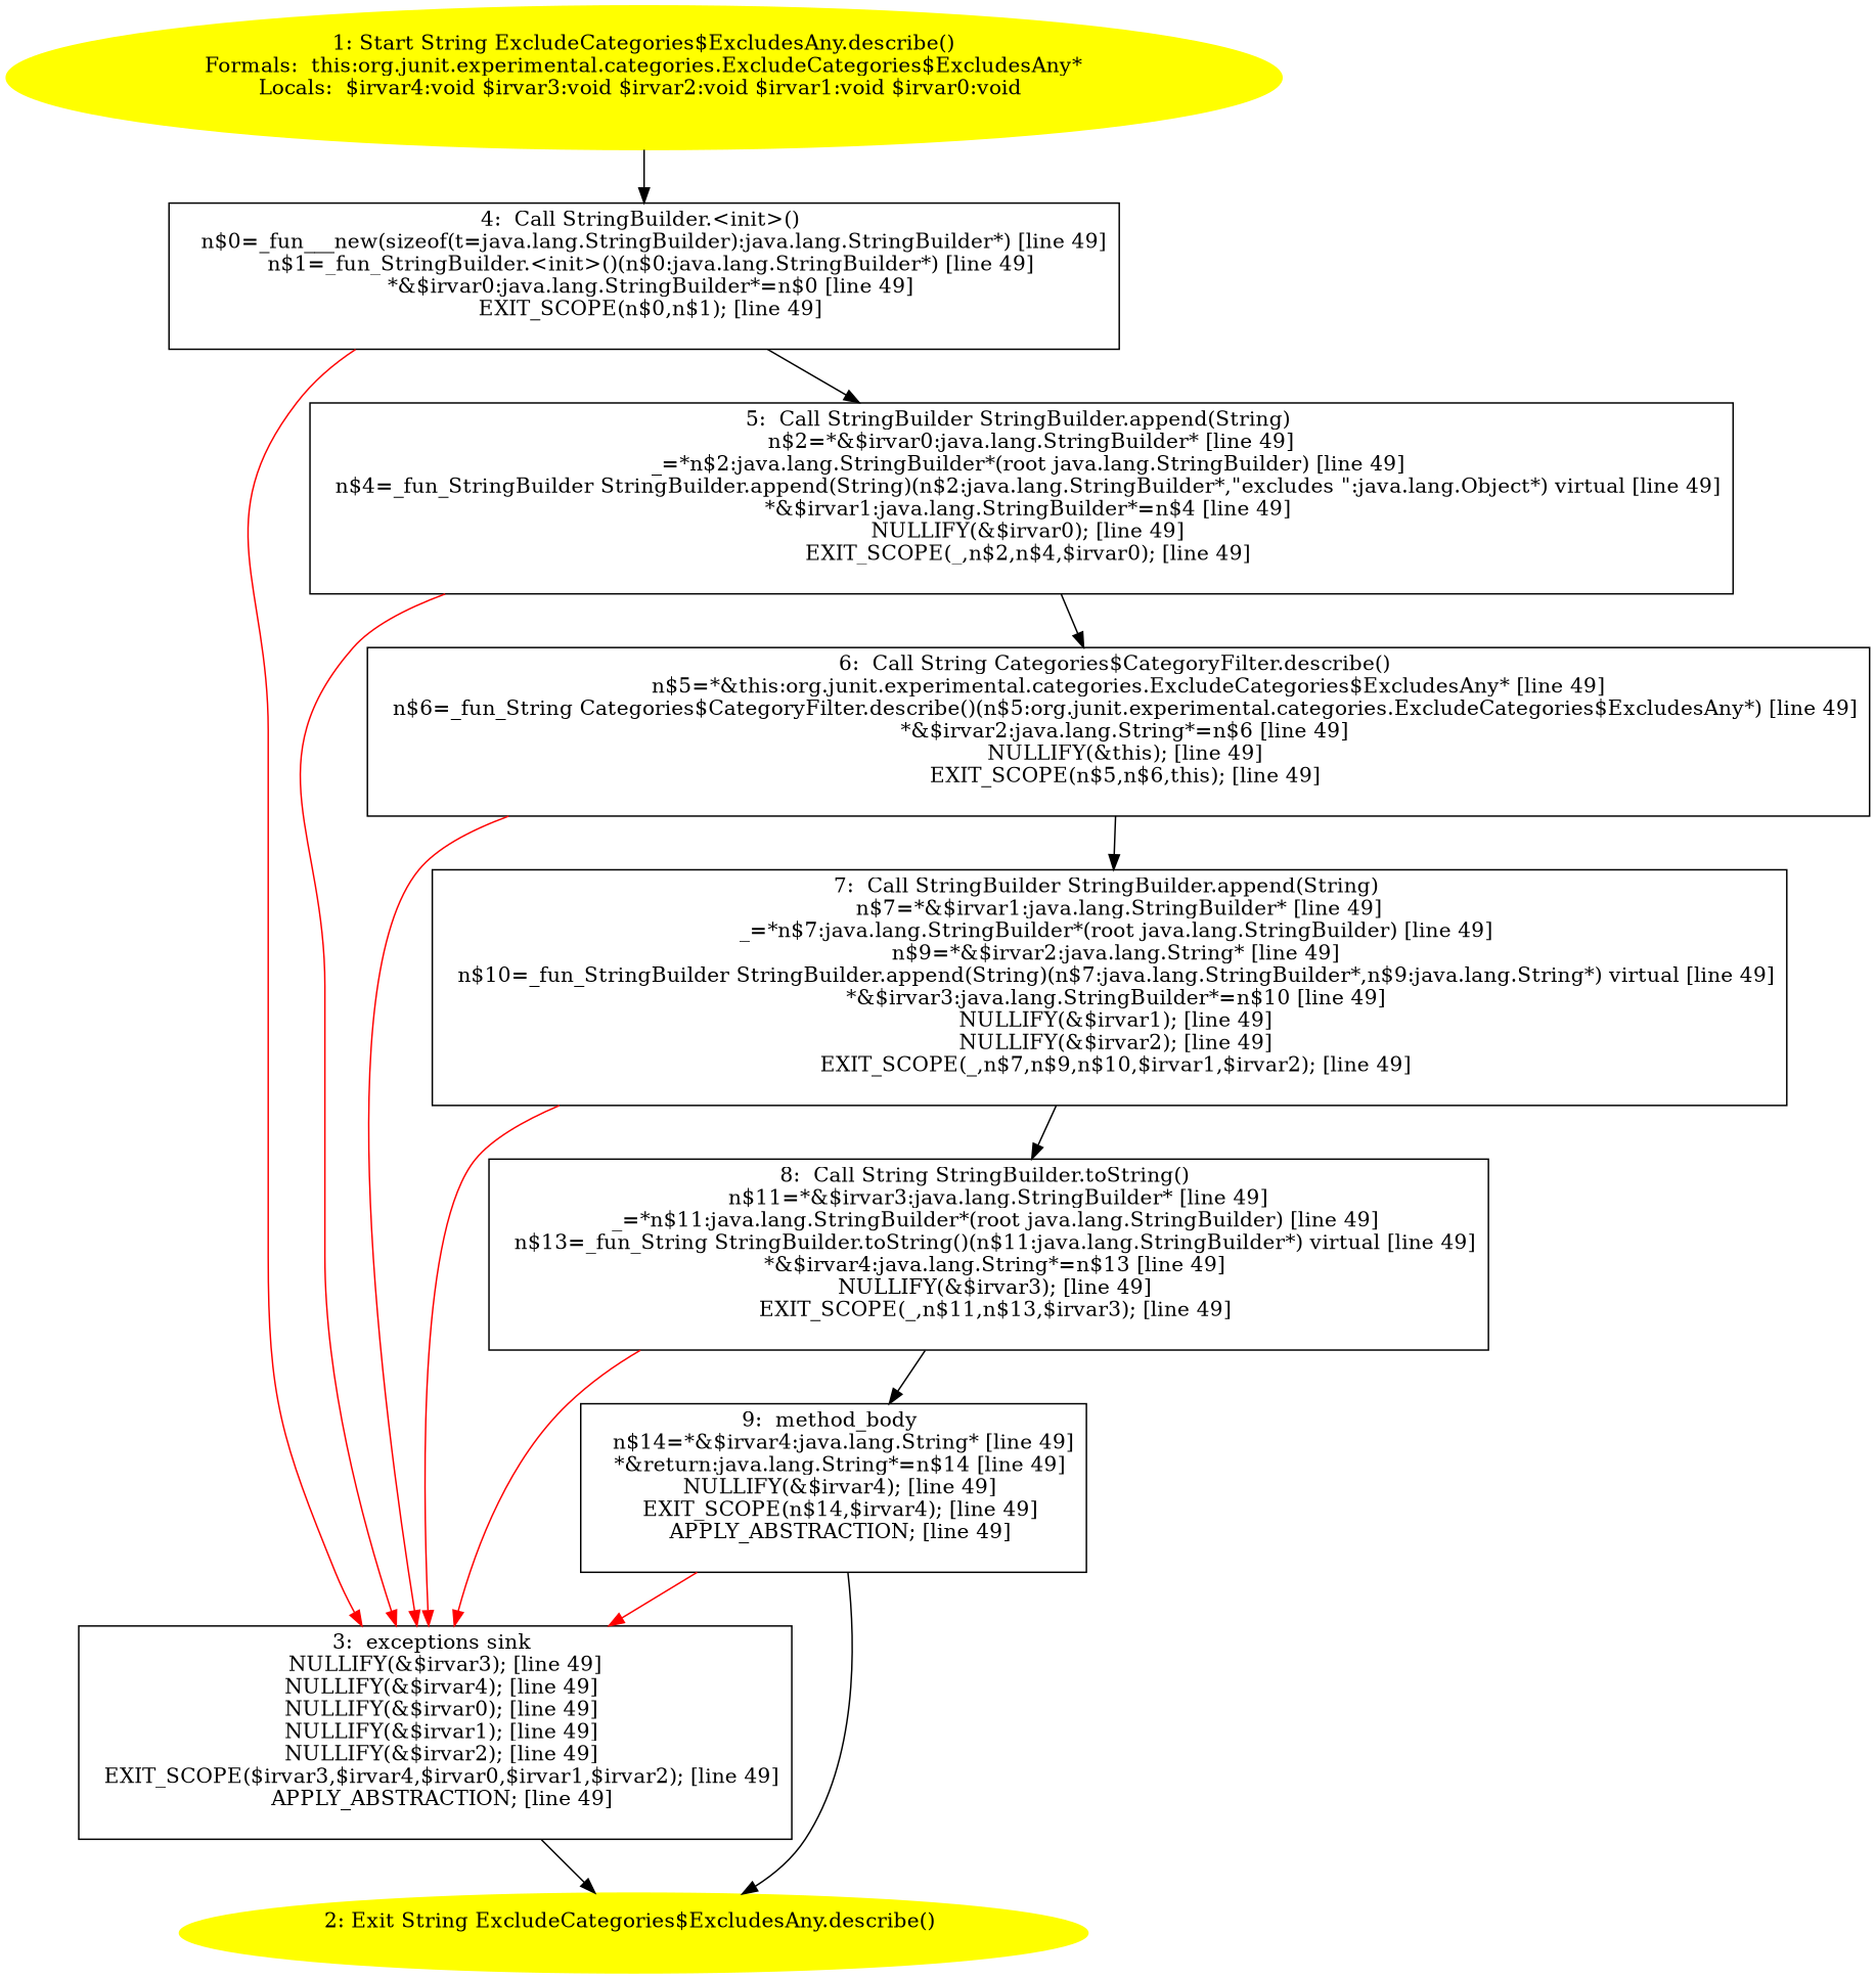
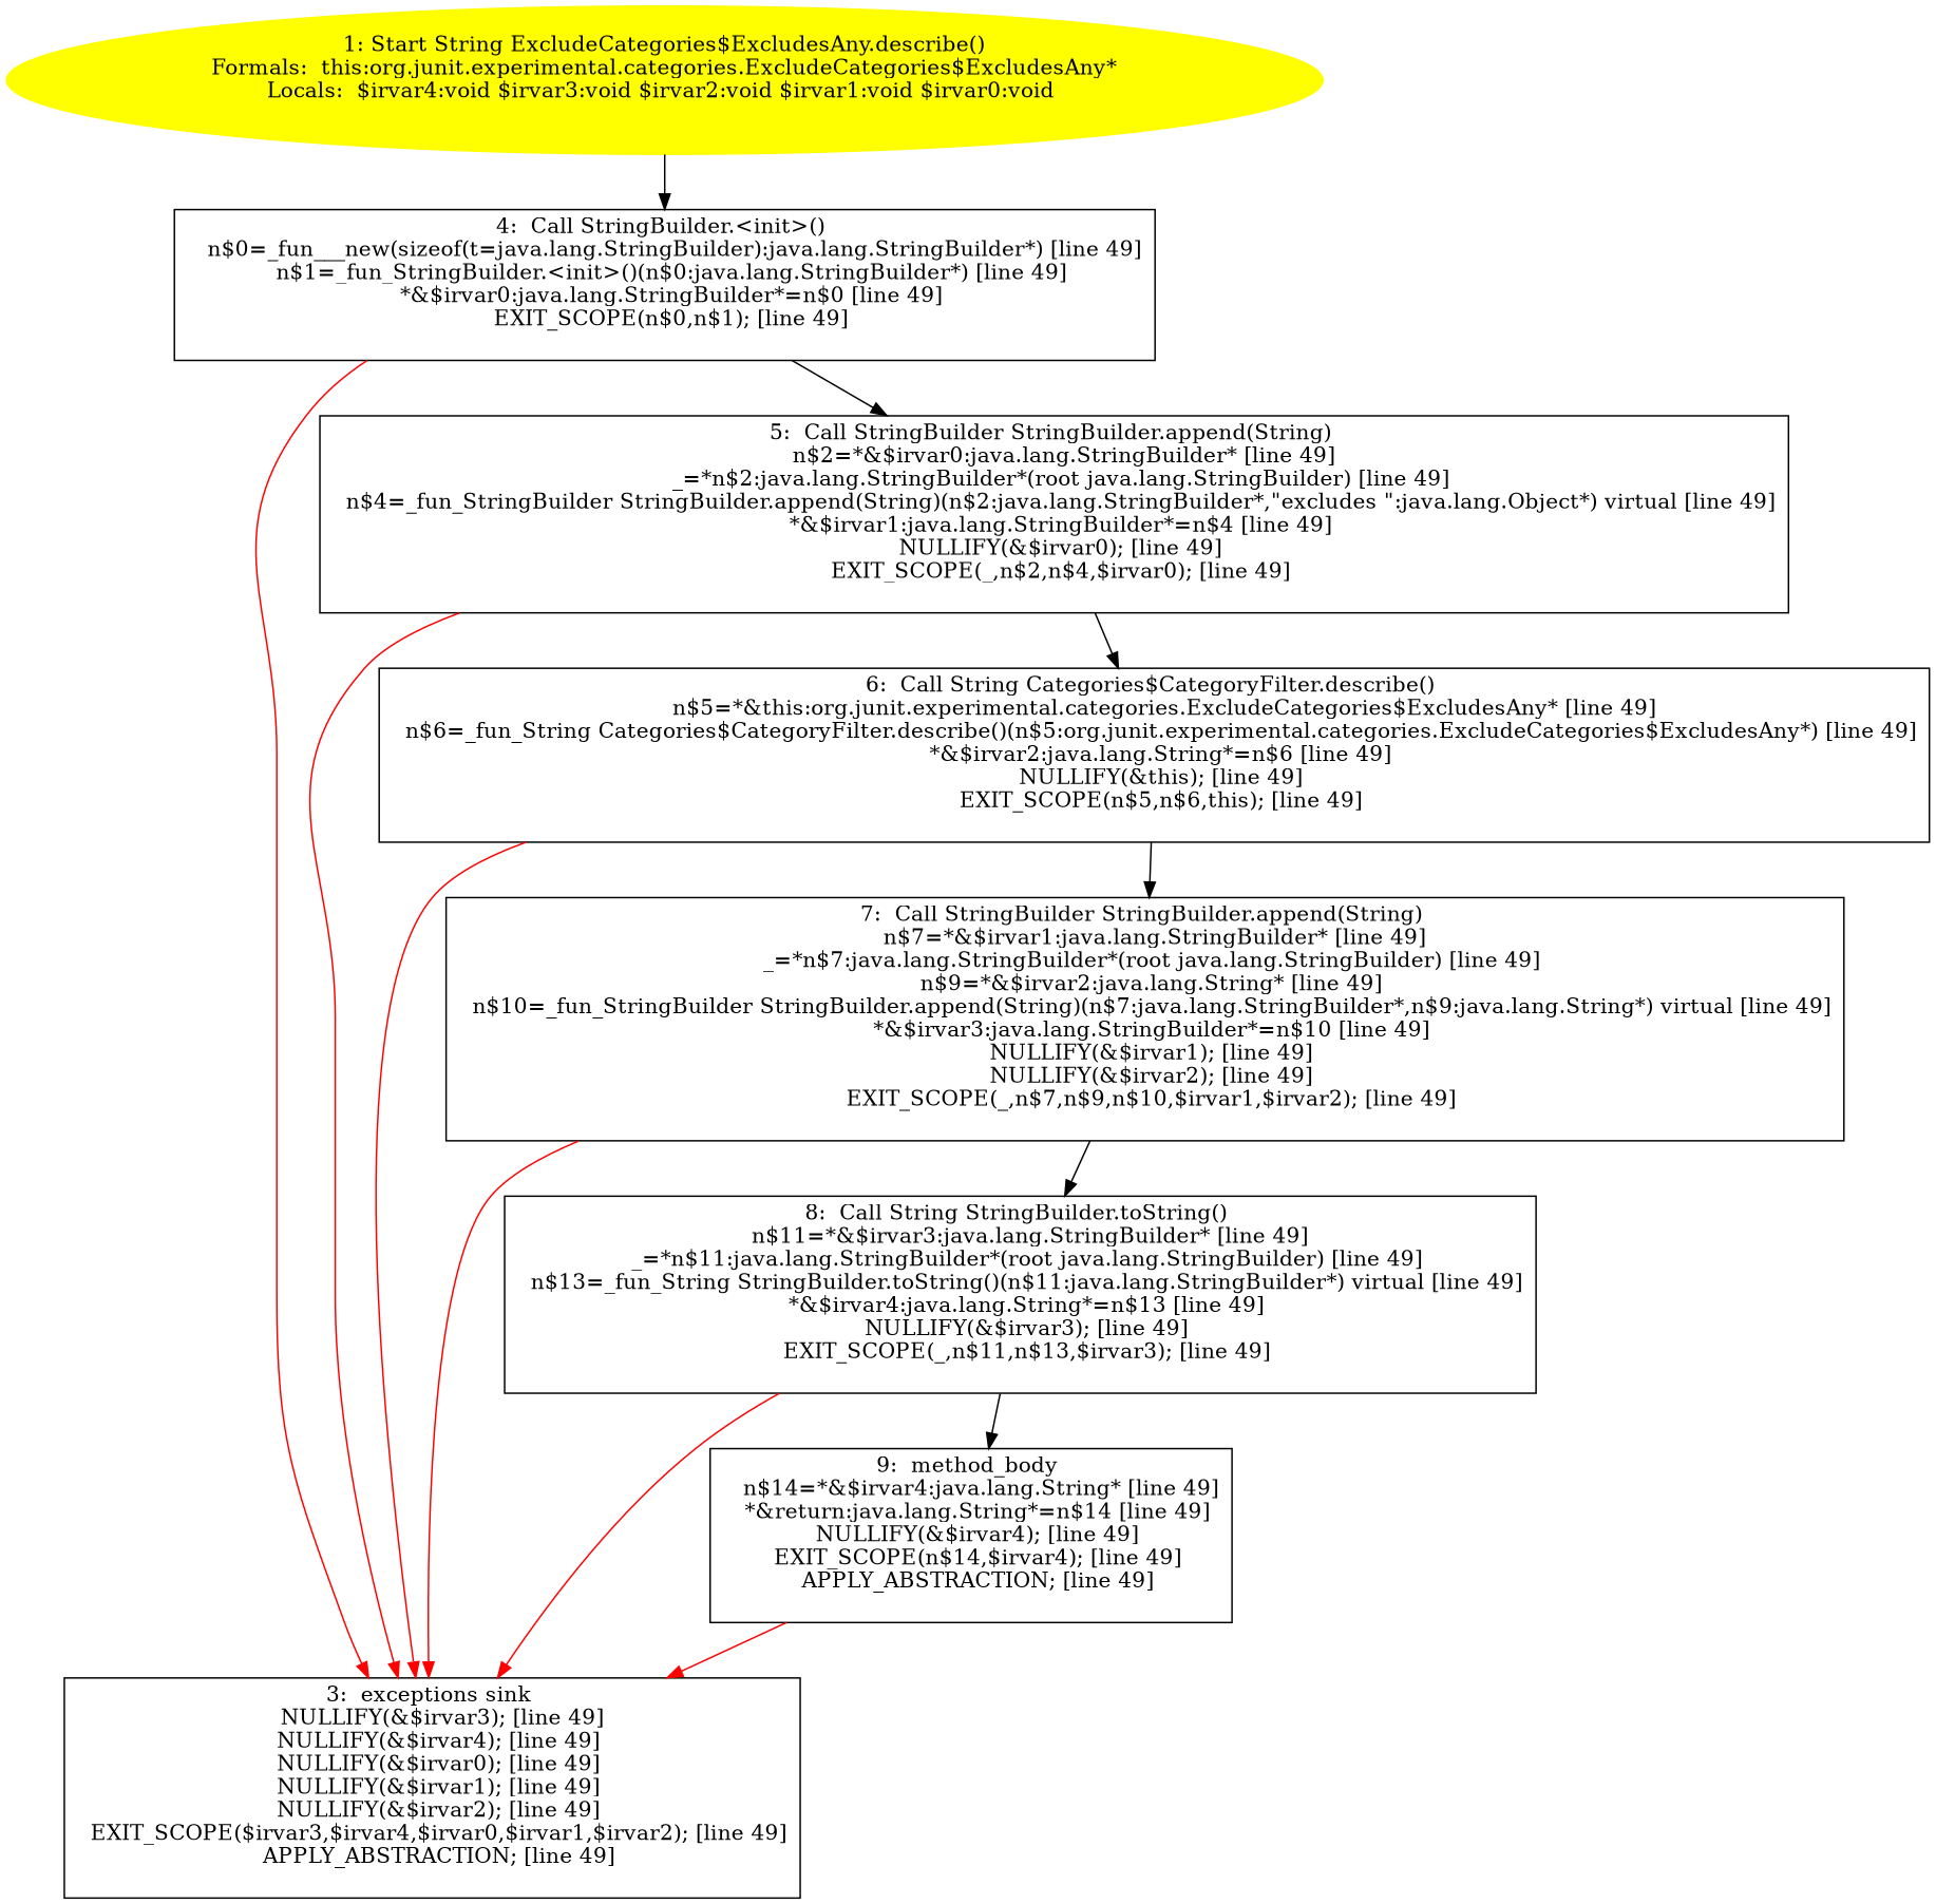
  digraph {
    node [shape=box]
    n1 [color=yellow label="1: Start String ExcludeCategories$ExcludesAny.describe()\nFormals:  this:org.junit.experimental.categories.ExcludeCategories$ExcludesAny*\nLocals:  $irvar4:void $irvar3:void $irvar2:void $irvar1:void $irvar0:void \n  " style=filled shape=""]
    n2 [label="4:  Call StringBuilder.<init>() \n   n$0=_fun___new(sizeof(t=java.lang.StringBuilder):java.lang.StringBuilder*) [line 49]\n  n$1=_fun_StringBuilder.<init>()(n$0:java.lang.StringBuilder*) [line 49]\n  *&$irvar0:java.lang.StringBuilder*=n$0 [line 49]\n  EXIT_SCOPE(n$0,n$1); [line 49]\n "]
    n3 [label="3:  exceptions sink \n   NULLIFY(&$irvar3); [line 49]\n  NULLIFY(&$irvar4); [line 49]\n  NULLIFY(&$irvar0); [line 49]\n  NULLIFY(&$irvar1); [line 49]\n  NULLIFY(&$irvar2); [line 49]\n  EXIT_SCOPE($irvar3,$irvar4,$irvar0,$irvar1,$irvar2); [line 49]\n  APPLY_ABSTRACTION; [line 49]\n "]
    n4 [label="5:  Call StringBuilder StringBuilder.append(String) \n   n$2=*&$irvar0:java.lang.StringBuilder* [line 49]\n  _=*n$2:java.lang.StringBuilder*(root java.lang.StringBuilder) [line 49]\n  n$4=_fun_StringBuilder StringBuilder.append(String)(n$2:java.lang.StringBuilder*,\"excludes \":java.lang.Object*) virtual [line 49]\n  *&$irvar1:java.lang.StringBuilder*=n$4 [line 49]\n  NULLIFY(&$irvar0); [line 49]\n  EXIT_SCOPE(_,n$2,n$4,$irvar0); [line 49]\n "]
-   n5 [color=yellow label="2: Exit String ExcludeCategories$ExcludesAny.describe() \n  " style=filled shape=""]
    n6 [label="6:  Call String Categories$CategoryFilter.describe() \n   n$5=*&this:org.junit.experimental.categories.ExcludeCategories$ExcludesAny* [line 49]\n  n$6=_fun_String Categories$CategoryFilter.describe()(n$5:org.junit.experimental.categories.ExcludeCategories$ExcludesAny*) [line 49]\n  *&$irvar2:java.lang.String*=n$6 [line 49]\n  NULLIFY(&this); [line 49]\n  EXIT_SCOPE(n$5,n$6,this); [line 49]\n "]
    n7 [label="7:  Call StringBuilder StringBuilder.append(String) \n   n$7=*&$irvar1:java.lang.StringBuilder* [line 49]\n  _=*n$7:java.lang.StringBuilder*(root java.lang.StringBuilder) [line 49]\n  n$9=*&$irvar2:java.lang.String* [line 49]\n  n$10=_fun_StringBuilder StringBuilder.append(String)(n$7:java.lang.StringBuilder*,n$9:java.lang.String*) virtual [line 49]\n  *&$irvar3:java.lang.StringBuilder*=n$10 [line 49]\n  NULLIFY(&$irvar1); [line 49]\n  NULLIFY(&$irvar2); [line 49]\n  EXIT_SCOPE(_,n$7,n$9,n$10,$irvar1,$irvar2); [line 49]\n "]
    n8 [label="8:  Call String StringBuilder.toString() \n   n$11=*&$irvar3:java.lang.StringBuilder* [line 49]\n  _=*n$11:java.lang.StringBuilder*(root java.lang.StringBuilder) [line 49]\n  n$13=_fun_String StringBuilder.toString()(n$11:java.lang.StringBuilder*) virtual [line 49]\n  *&$irvar4:java.lang.String*=n$13 [line 49]\n  NULLIFY(&$irvar3); [line 49]\n  EXIT_SCOPE(_,n$11,n$13,$irvar3); [line 49]\n "]
    n9 [label="9:  method_body \n   n$14=*&$irvar4:java.lang.String* [line 49]\n  *&return:java.lang.String*=n$14 [line 49]\n  NULLIFY(&$irvar4); [line 49]\n  EXIT_SCOPE(n$14,$irvar4); [line 49]\n  APPLY_ABSTRACTION; [line 49]\n "]
    n1 -> n2
    n2 -> n3 [color=red]
    n2 -> n4
-   n3 -> n5
    n4 -> n3 [color=red]
    n4 -> n6
    n6 -> n3 [color=red]
    n6 -> n7
    n7 -> n3 [color=red]
    n7 -> n8
    n8 -> n3 [color=red]
    n8 -> n9
    n9 -> n3 [color=red]
-   n9 -> n5
  }
